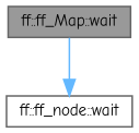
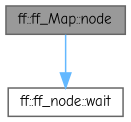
  digraph {
    rankdir=TB
    fontname="Comic Neue"
    node [fontname="Comic Neue" fontsize=10 shape=box style=filled]
-   n1 [color=gray40 fillcolor=grey60 fontcolor=black height=0.2 label="ff::ff_Map::wait" width=0.4]
+   n1 [color=gray40 fillcolor=grey60 fontcolor=black height=0.2 label="ff::ff_Map::node" width=0.4]
    n2 [color=grey40 fillcolor=white height=0.2 label="ff::ff_node::wait" width=0.4]
    n1 -> n2 [color=steelblue1 fontname="Comic Neue" fontsize=10 labelfontname=Helvetica labelfontsize=10 style=solid]
  }
